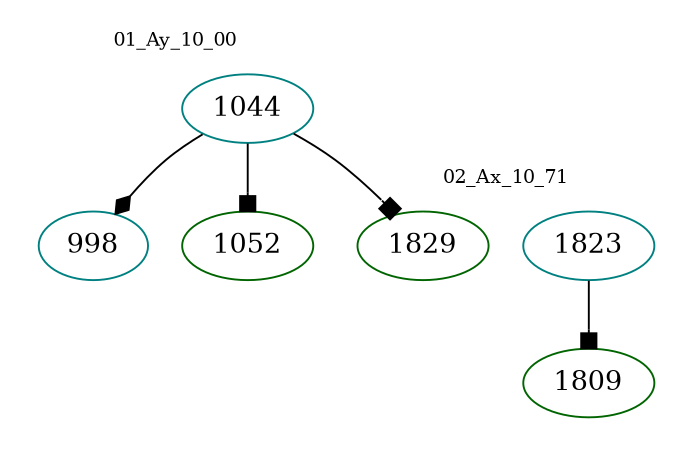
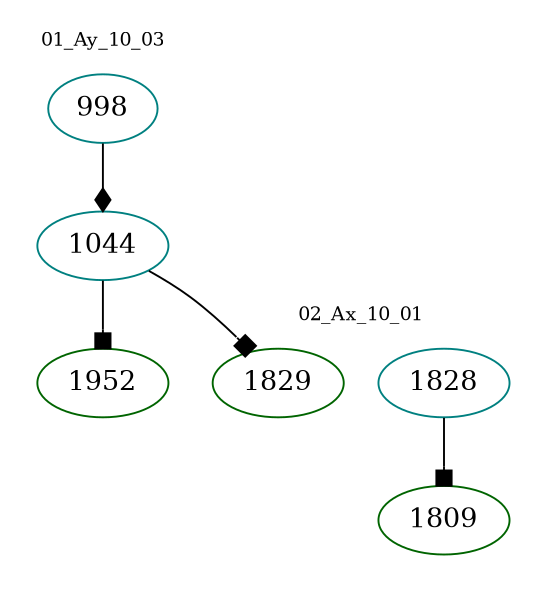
  digraph {
    node [color=teal]
    edge [arrowhead=box color=black]
    n1 [label=1044]
    n2 [label=998]
-   n3 [color=darkgreen label=1052]
-   n4 [label=1823]
+   n3 [color=darkgreen label=1952]
+   n4 [label=1828]
    n5 [color=darkgreen label=1809]
    n6 [color=darkgreen label=1829]
    subgraph cluster_1 {
      color=white
      fontsize=10
-     label="01_Ay_10_00"
+     label="01_Ay_10_03"
      n1
      n2
      n3
    }
    subgraph cluster_2 {
      color=white
      fontsize=10
-     label="02_Ax_10_71"
+     label="02_Ax_10_01"
      n4
      n5
      n6
    }
-   n1 -> n2 [arrowhead=diamond]
+   n2 -> n1 [arrowhead=diamond]
    n1 -> n3
    n1 -> n6
    n4 -> n5
  }
